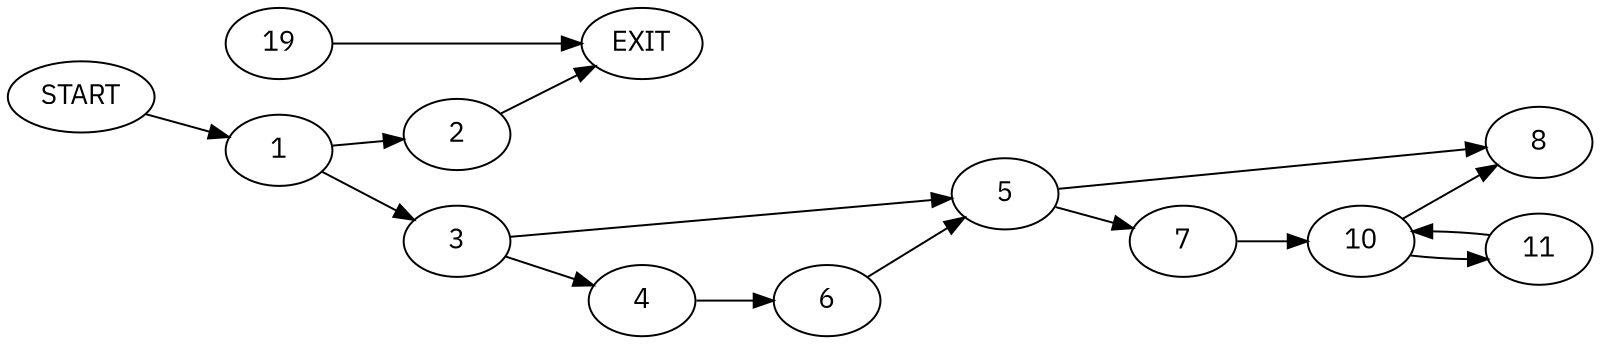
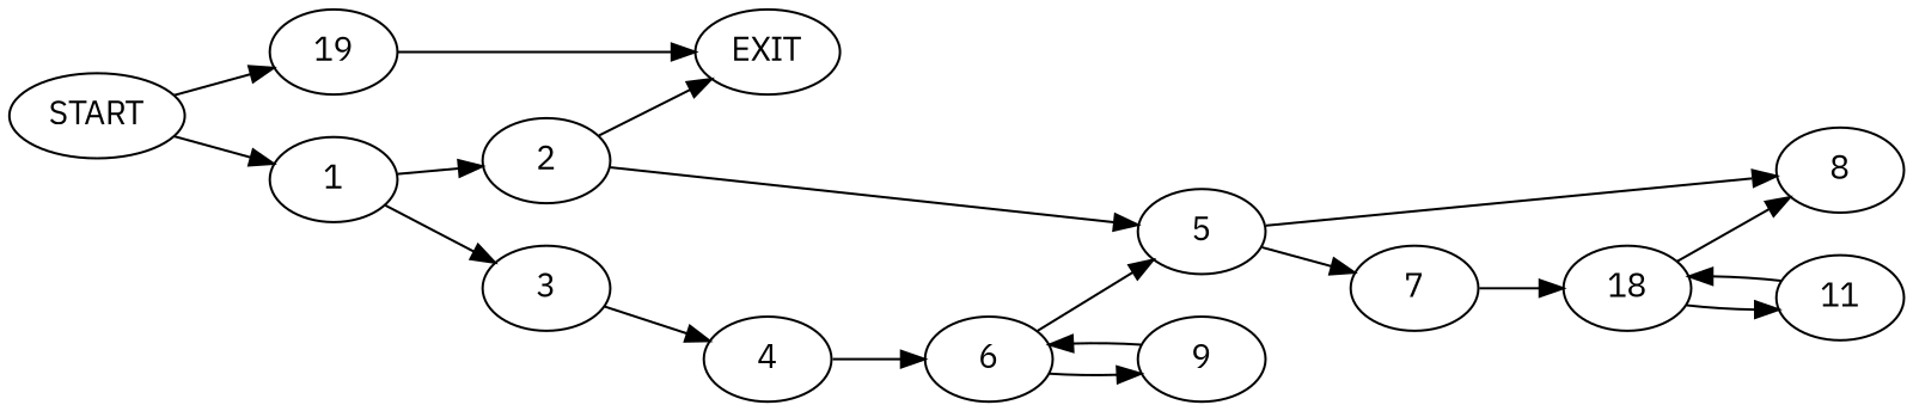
  digraph {
    fontname="IBM Plex Sans"
    rankdir=LR
    node [fontname="IBM Plex Sans"]
    edge [fontname="IBM Plex Sans"]
    n1 [label=START]
    1
    n3 [label=19]
    2
    3
    n6 [label=EXIT]
    4
    5
    6
    7
    8
-   10
+   9
+   10 [label=18]
    11
    n1 -> 1
+   n1 -> n3
    1 -> 2
    1 -> 3
    n3 -> n6
    2 -> n6
    3 -> 4
-   3 -> 5
+   2 -> 5
    4 -> 6
    5 -> 7
    5 -> 8
    6 -> 5
+   6 -> 9
    7 -> 10
+   9 -> 6
    10 -> 8
    10 -> 11
    11 -> 10
  }
